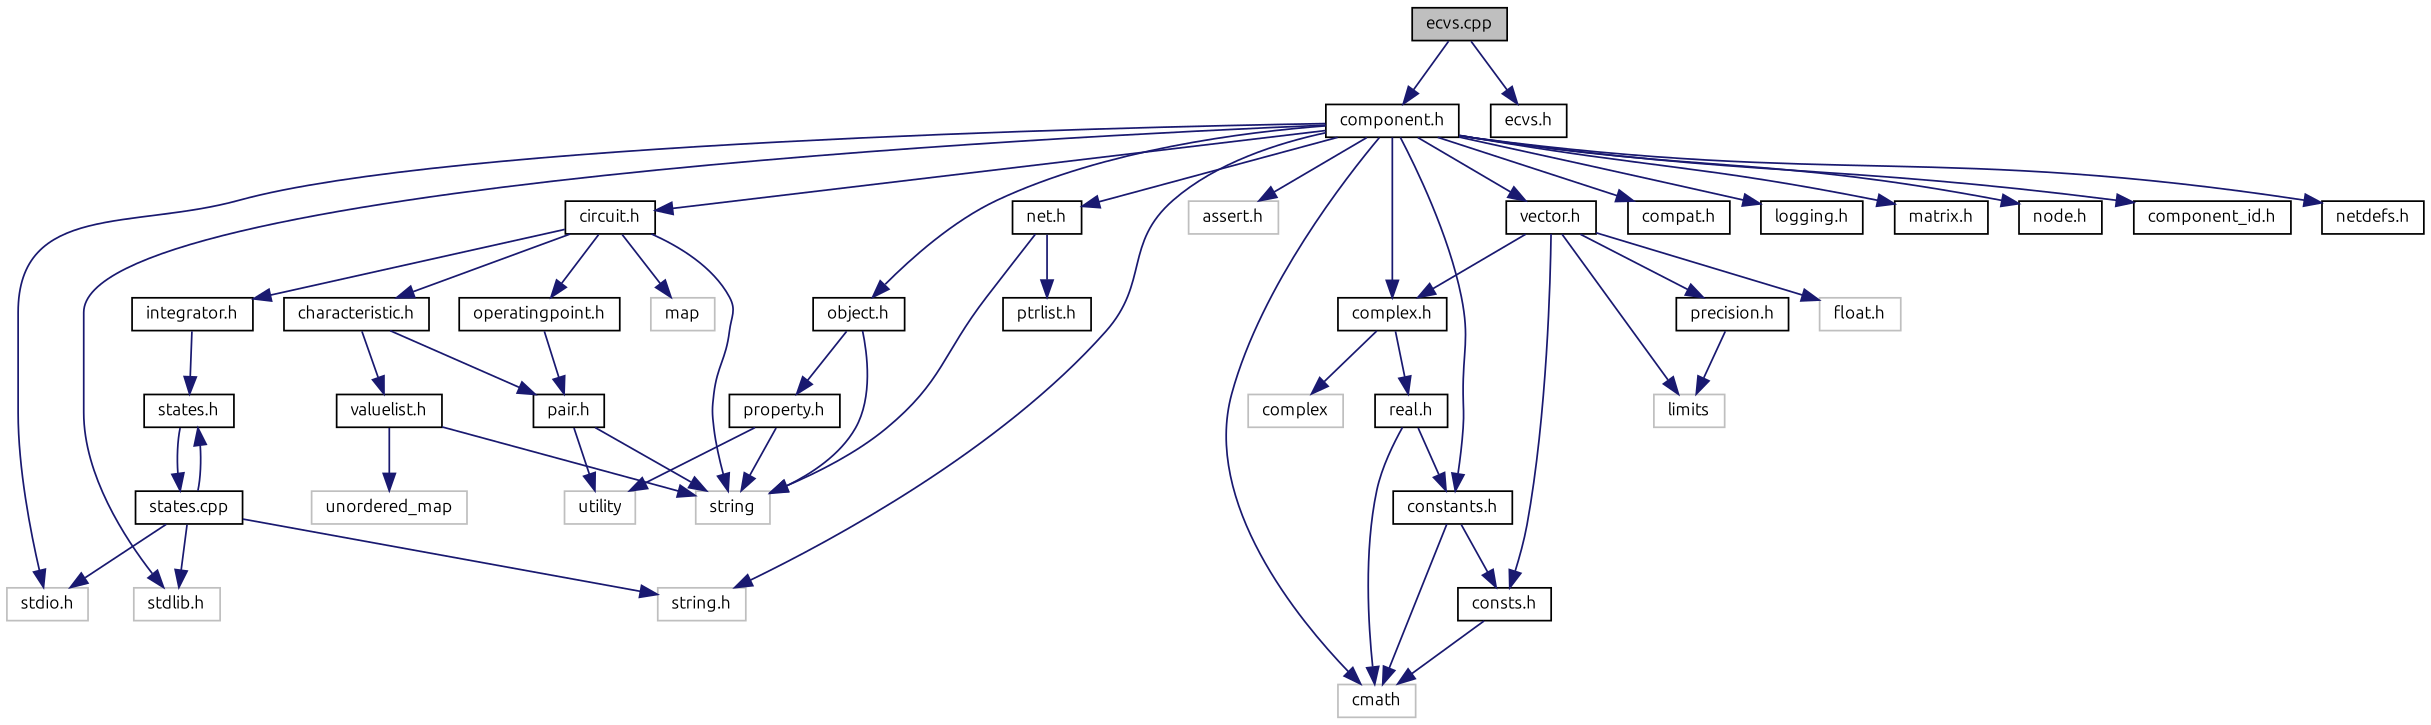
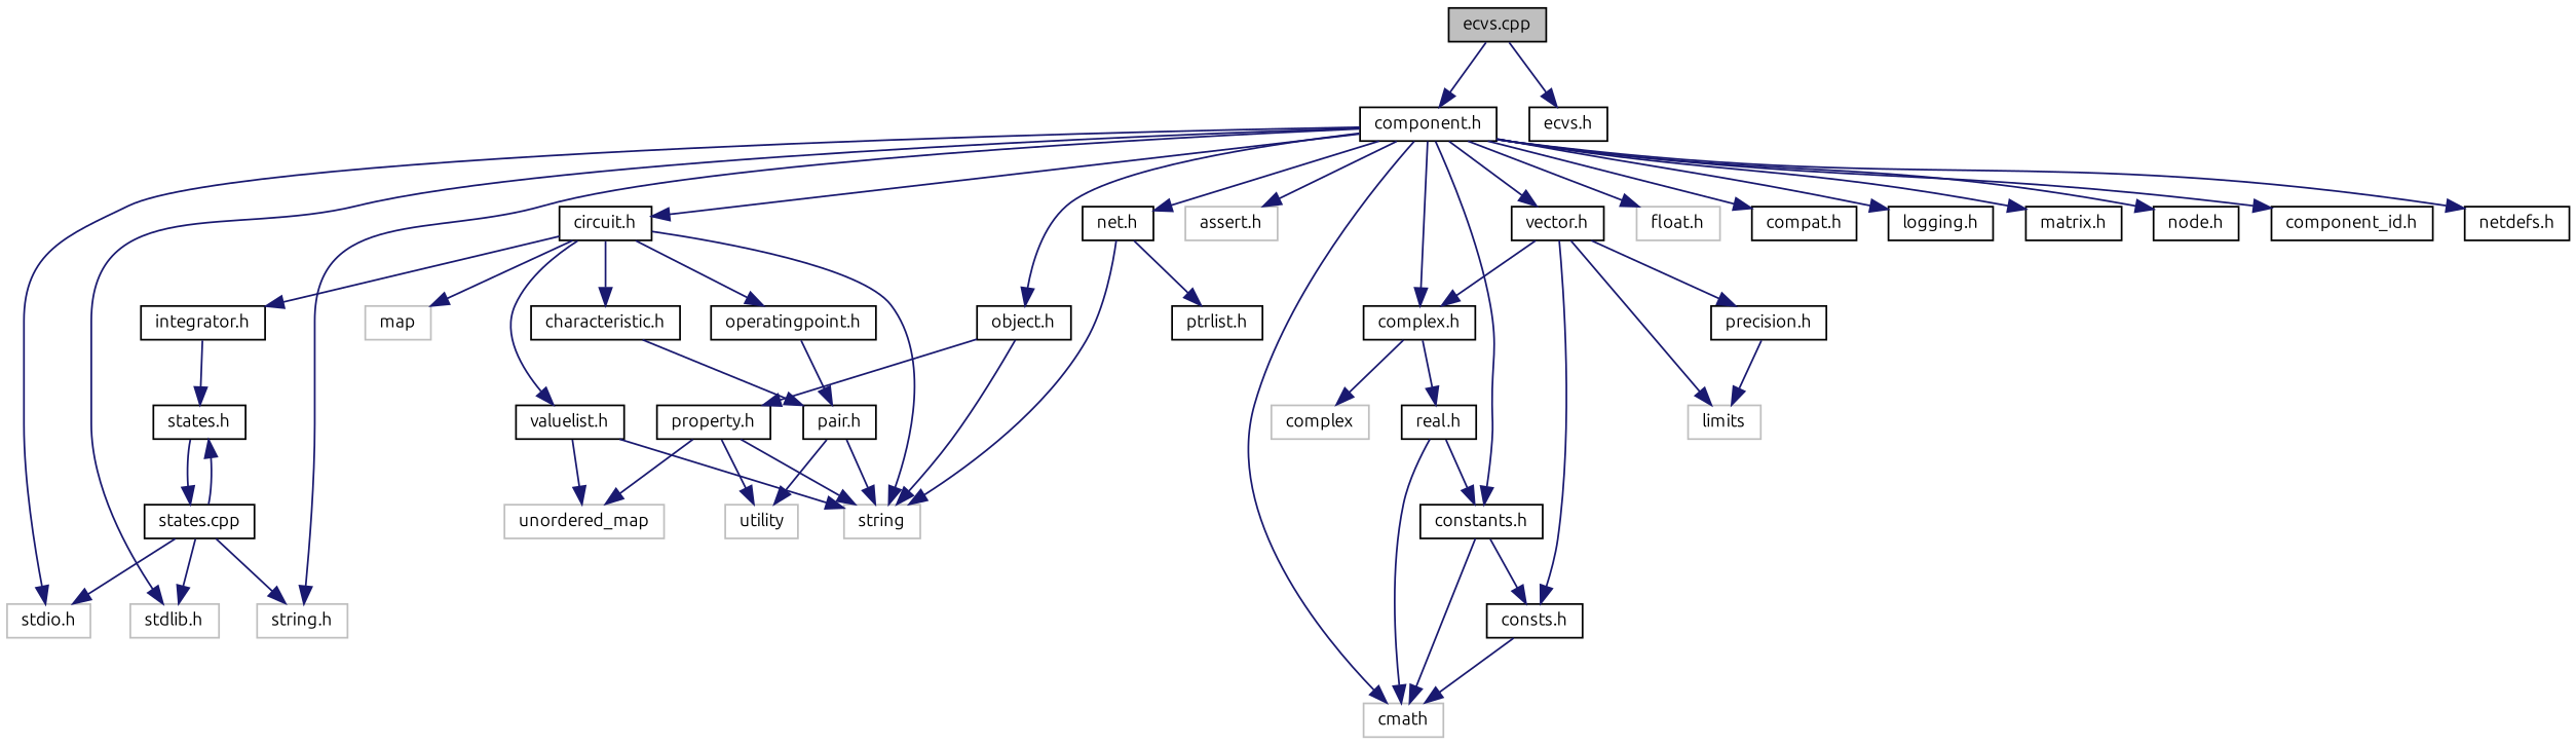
  digraph {
    fontname=Ubuntu
    node [color=black fillcolor=white fontname=Ubuntu fontsize=10 shape=record style=filled]
    edge [color=midnightblue fontname=Ubuntu fontsize=10 labelfontname=Helvetica labelfontsize=10 style=solid]
    n1 [fillcolor=grey75 fontcolor=black height=0.2 label="ecvs.cpp" width=0.4]
    n2 [height=0.2 label="component.h" width=0.4]
    n3 [height=0.2 label="ecvs.h" width=0.4]
    n4 [color=grey75 height=0.2 label="stdio.h" width=0.4]
    n5 [color=grey75 height=0.2 label="stdlib.h" width=0.4]
    n6 [color=grey75 height=0.2 label="string.h" width=0.4]
    n7 [color=grey75 height=0.2 label="assert.h" width=0.4]
    n8 [color=grey75 height=0.2 label=cmath width=0.4]
    n9 [color=grey75 height=0.2 label="float.h" width=0.4]
    n10 [height=0.2 label="compat.h" width=0.4]
    n11 [height=0.2 label="logging.h" width=0.4]
    n12 [height=0.2 label="complex.h" width=0.4]
    n13 [height=0.2 label="constants.h" width=0.4]
    n14 [height=0.2 label="object.h" width=0.4]
    n15 [height=0.2 label="vector.h" width=0.4]
    n16 [height=0.2 label="matrix.h" width=0.4]
    n17 [height=0.2 label="node.h" width=0.4]
    n18 [height=0.2 label="net.h" width=0.4]
    n19 [height=0.2 label="circuit.h" width=0.4]
    n20 [height=0.2 label="component_id.h" width=0.4]
    n21 [height=0.2 label="netdefs.h" width=0.4]
    n22 [color=grey75 height=0.2 label=complex width=0.4]
    n23 [height=0.2 label="real.h" width=0.4]
    n24 [height=0.2 label="consts.h" width=0.4]
    n25 [color=grey75 height=0.2 label=string width=0.4]
    n26 [height=0.2 label="property.h" width=0.4]
    n27 [height=0.2 label="precision.h" width=0.4]
    n28 [color=grey75 height=0.2 label=limits width=0.4]
    n29 [height=0.2 label="ptrlist.h" width=0.4]
    n30 [height=0.2 label="characteristic.h" width=0.4]
    n31 [height=0.2 label="operatingpoint.h" width=0.4]
    n32 [color=grey75 height=0.2 label=map width=0.4]
    n33 [height=0.2 label="integrator.h" width=0.4]
    n34 [height=0.2 label="valuelist.h" width=0.4]
    n35 [color=grey75 height=0.2 label=unordered_map width=0.4]
    n36 [color=grey75 height=0.2 label=utility width=0.4]
    n37 [height=0.2 label="pair.h" width=0.4]
    n38 [height=0.2 label="states.h" width=0.4]
    n39 [height=0.2 label="states.cpp" width=0.4]
    n1 -> n2
    n1 -> n3
    n2 -> n4
    n2 -> n5
    n2 -> n6
    n2 -> n7
    n2 -> n8
-   n15 -> n9
+   n2 -> n9
    n2 -> n10
    n2 -> n11
    n2 -> n12
    n2 -> n13
    n2 -> n14
    n2 -> n15
    n2 -> n16
    n2 -> n17
    n2 -> n18
    n2 -> n19
    n2 -> n20
    n2 -> n21
    n12 -> n22
    n12 -> n23
    n13 -> n8
    n13 -> n24
    n14 -> n25
    n14 -> n26
    n15 -> n12
    n15 -> n24
    n15 -> n27
    n15 -> n28
    n18 -> n25
    n18 -> n29
    n19 -> n25
    n19 -> n30
    n19 -> n31
    n19 -> n32
    n19 -> n33
-   n30 -> n34
+   n19 -> n34
    n23 -> n8
    n23 -> n13
    n24 -> n8
    n26 -> n25
+   n26 -> n35
    n26 -> n36
    n27 -> n28
    n30 -> n37
    n31 -> n37
    n33 -> n38
    n34 -> n25
    n34 -> n35
    n37 -> n25
    n37 -> n36
    n38 -> n39
    n39 -> n4
    n39 -> n5
    n39 -> n6
    n39 -> n38
  }
